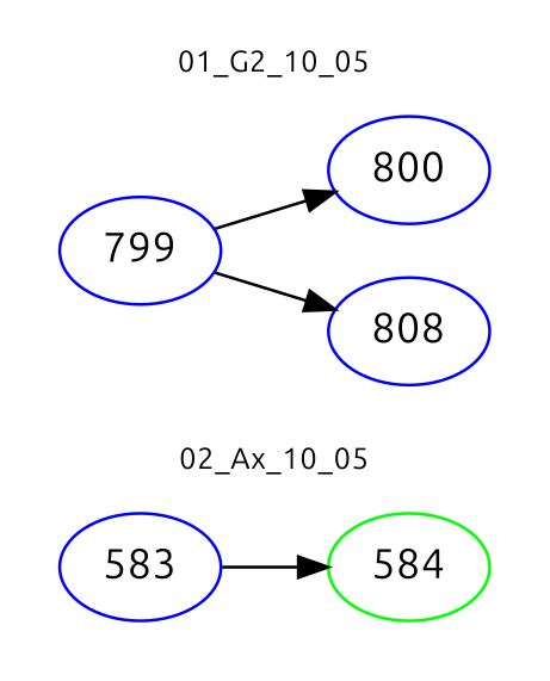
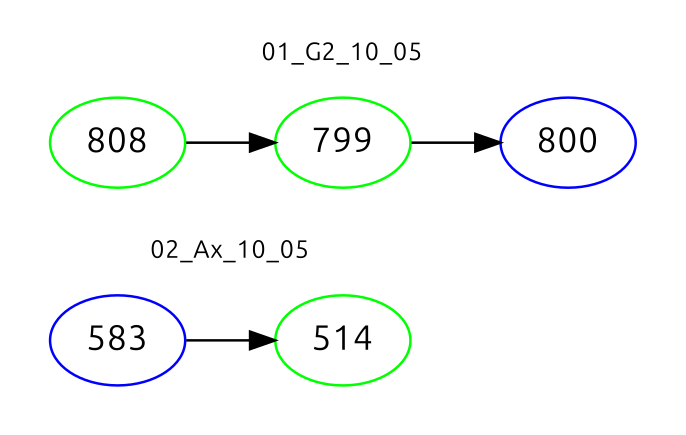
  digraph {
    fontname=Ubuntu
    rankdir=LR
    node [color=blue fontname=Ubuntu]
    edge [color=black fontname=Ubuntu]
    n1 [label=583]
-   n2 [color=green label=584]
-   n3 [label=799]
-   n4 [label=808]
+   n2 [color=green label=514]
+   n3 [color=green label=799]
+   n4 [color=green label=808]
    n5 [label=800]
    subgraph cluster_1 {
      color=white
      fontsize=10
      label="02_Ax_10_05"
      n1
      n2
    }
    subgraph cluster_2 {
      color=white
      fontsize=10
      label="01_G2_10_05"
      n3
      n4
      n5
    }
    n1 -> n2
-   n3 -> n4
+   n4 -> n3
    n3 -> n5
  }
